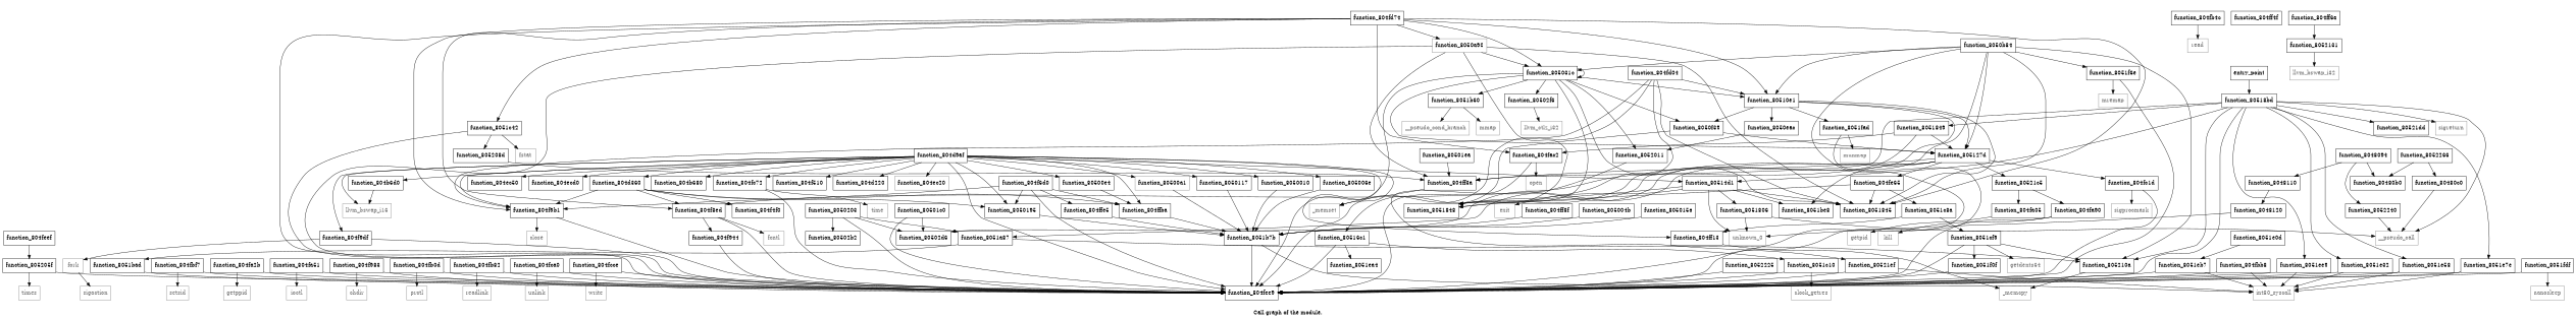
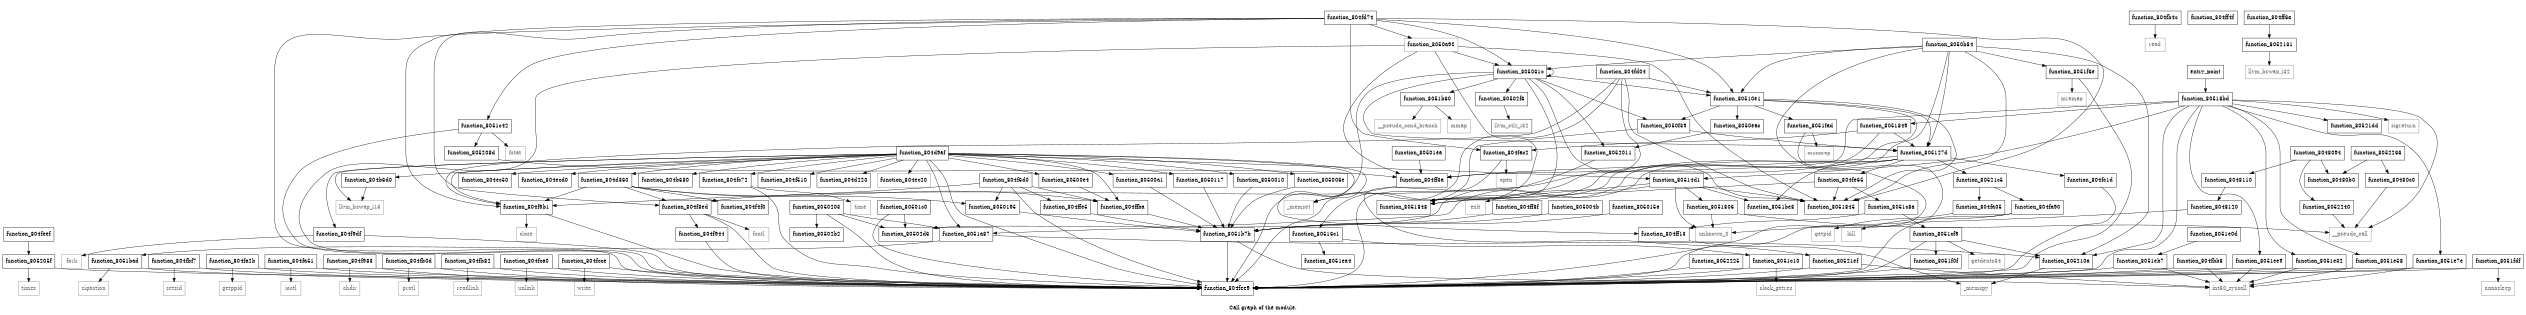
  digraph {
    label="Call graph of the module."
    node [shape=record]
    n1 [label="{function_804ec50}"]
    n2 [label="{function_804ecd0}"]
    n3 [label="{function_804f4f0}"]
    n4 [label="{function_804fbf7}"]
    n5 [label="{function_804fee9}"]
    n6 [color=gray50 fontcolor=gray50 label="{setsid}"]
    n7 [label="{function_804fa2b}"]
    n8 [color=gray50 fontcolor=gray50 label="{getppid}"]
    n9 [label="{function_804f8ed}"]
    n10 [label="{function_804f944}"]
    n11 [color=gray50 fontcolor=gray50 label="{fcntl}"]
    n12 [color=gray50 fontcolor=gray50 label="{int80_syscall}"]
    n13 [label="{function_804f6d0}"]
    n14 [label="{function_804f9b1}"]
    n15 [label="{function_804ffba}"]
    n16 [label="{function_804ffe5}"]
    n17 [label="{function_8050195}"]
    n18 [color=gray50 fontcolor=gray50 label="{close}"]
    n19 [label="{function_8051b7b}"]
    n20 [label="{function_804fa51}"]
    n21 [color=gray50 fontcolor=gray50 label="{ioctl}"]
    n22 [label="{function_804f983}"]
    n23 [color=gray50 fontcolor=gray50 label="{chdir}"]
    n24 [label="{function_804fa90}"]
    n25 [color=gray50 fontcolor=gray50 label="{kill}"]
    n26 [label="{function_804fac2}"]
    n27 [color=gray50 fontcolor=gray50 label="{open}"]
    n28 [label="{function_804f9df}"]
    n29 [color=gray50 fontcolor=gray50 label="{fork}"]
    n30 [label="{function_804fa05}"]
    n31 [color=gray50 fontcolor=gray50 label="{getpid}"]
    n32 [label="{function_804fb0d}"]
    n33 [color=gray50 fontcolor=gray50 label="{prctl}"]
    n34 [label="{function_804fb4c}"]
    n35 [color=gray50 fontcolor=gray50 label="{read}"]
    n36 [label="{function_804fb82}"]
    n37 [color=gray50 fontcolor=gray50 label="{readlink}"]
    n38 [label="{function_804fbb8}"]
    n39 [label="{function_804fc1d}"]
-   n40 [color=gray50 fontcolor=gray50 label="{sigprocmask}"]
    n41 [label="{function_804fc72}"]
    n42 [color=gray50 fontcolor=gray50 label="{time}"]
    n43 [label="{function_804fca0}"]
    n44 [color=gray50 fontcolor=gray50 label="{unlink}"]
    n45 [label="{function_804fcce}"]
    n46 [color=gray50 fontcolor=gray50 label="{write}"]
    n47 [label="{function_804fd04}"]
    n48 [label="{function_80510e1}"]
    n49 [label="{function_8051845}"]
    n50 [label="{function_8051848}"]
    n51 [label="{function_8050f39}"]
    n52 [label="{function_805127d}"]
    n53 [label="{function_8050eac}"]
    n54 [label="{function_8051fad}"]
    n55 [label="{function_804fd74}"]
    n56 [label="{function_805031c}"]
    n57 [color=gray50 label="{function_8050a90}"]
    n58 [label="{function_8051c42}"]
    n59 [label="{function_80502f6}"]
    n60 [label="{function_8051b60}"]
    n61 [label="{function_8052011}"]
    n62 [label="{function_804ff3a}"]
    n63 [label="{function_805208d}"]
    n64 [color=gray50 fontcolor=gray50 label="{fstat}"]
    n65 [label="{function_804fe65}"]
    n66 [label="{function_8051c8a}"]
    n67 [label="{function_804ff13}"]
    n68 [label="{function_8051cf9}"]
    n69 [label="{function_804feef}"]
    n70 [label="{function_805205f}"]
    n71 [color=gray50 fontcolor=gray50 label="{times}"]
    n72 [color=gray50 fontcolor=gray50 label="{_memcpy}"]
    n73 [color=gray50 fontcolor=gray50 label="{_memset}"]
    n74 [label="{function_804ff4f}"]
    n75 [label="{function_804ff6a}"]
    n76 [label="{function_8052131}"]
    n77 [color=gray50 fontcolor=gray50 label="{llvm_bswap_i32}"]
    n78 [label="{function_804ff8f}"]
    n79 [label="{function_8050010}"]
    n80 [label="{function_805004b}"]
    n81 [label="{function_805006e}"]
-   n82 [label="{function_80500a1}" color=gray50]
+   n82 [label="{function_80500a1}"]
    n83 [label="{function_80500e4}"]
    n84 [label="{function_8050117}"]
    n85 [label="{function_805015a}"]
    n86 [label="{function_80501c0}"]
    n87 [label="{function_80502d6}"]
    n88 [label="{function_80501ea}"]
    n89 [label="{function_8050203}"]
    n90 [label="{function_80502b2}"]
    n91 [label="{function_8051a87}"]
    n92 [label="{function_805210a}"]
    n93 [label="{function_8051bad}"]
-   n94 [color=gray50 fontcolor=gray50 label="{llvm_ctlz_i32}"]
+   n94 [color=black fontcolor=gray50 label="{llvm_ctlz_i32}"]
    n95 [label="{function_80516c1}"]
    n96 [label="{function_8051be8}"]
    n97 [label="{function_80521c5}"]
    n98 [color=gray50 fontcolor=gray50 label="{mmap}"]
    n99 [color=gray50 fontcolor=gray50 label="{__pseudo_cond_branch}"]
    n100 [label="{function_80521ef}"]
    n101 [label="{function_8050b84}"]
    n102 [label="{function_8051f6e}"]
    n103 [color=gray50 fontcolor=gray50 label="{mremap}"]
    n104 [label="{function_8051c10}"]
    n105 [label="{function_8051ea4}"]
    n106 [color=gray50 fontcolor=gray50 label="{munmap}"]
    n107 [label="{function_80514d1}"]
    n108 [label="{function_8051806}"]
    n109 [color=gray50 fontcolor=gray50 label="{unknown_0}"]
    n110 [color=gray50 fontcolor=gray50 label="{exit}"]
    n111 [color=gray50 fontcolor=gray50 label="{__pseudo_call}"]
    n112 [color=gray50 fontcolor=gray50 label="{clock_getres}"]
    n113 [label="{function_8051e0d}"]
    n114 [label="{function_8051eb7}"]
    n115 [label="{function_8051849}"]
    n116 [label="{function_80518bd}"]
    n117 [label="{function_8051e32}"]
    n118 [label="{function_8051e58}"]
    n119 [label="{function_8051e7e}"]
    n120 [label="{function_8051ee9}"]
    n121 [label="{function_80521dd}"]
    n122 [color=gray50 fontcolor=gray50 label="{sigreturn}"]
    n123 [color=gray50 fontcolor=gray50 label="{sigaction}"]
    n124 [label="{function_8051f0f}"]
    n125 [color=gray50 fontcolor=gray50 label="{getdents64}"]
    n126 [label="{function_8051fdf}"]
    n127 [color=gray50 fontcolor=gray50 label="{nanosleep}"]
    n128 [label="{function_8052225}"]
    n129 [label="{function_8052240}"]
    n130 [label="{function_8052266}"]
    n131 [label="{function_80480b0}"]
    n132 [label="{function_80480c0}"]
    n133 [color=gray50 fontcolor=gray50 label="{llvm_bswap_i16}"]
    n134 [label="{function_8048094}"]
    n135 [label="{function_8048110}"]
    n136 [label="{function_8048120}"]
    n137 [label="{entry_point}"]
    n138 [label="{function_804b680}"]
    n139 [label="{function_804f510}"]
    n140 [label="{function_804b6d0}"]
    n141 [label="{function_804d220}"]
    n142 [label="{function_804d360}"]
    n143 [label="{function_804d9af}"]
    n144 [color=gray50 label="{function_804ec20}"]
    n4 -> n5
    n4 -> n6
    n7 -> n5
    n7 -> n8
    n9 -> n5
    n9 -> n10
    n9 -> n11
    n10 -> n5
    n13 -> n5
    n13 -> n14
    n13 -> n15
    n13 -> n16
    n13 -> n17
    n14 -> n5
    n14 -> n18
    n15 -> n19
    n16 -> n19
    n17 -> n19
    n19 -> n5
    n19 -> n12
    n20 -> n5
    n20 -> n21
    n22 -> n5
    n22 -> n23
    n24 -> n5
    n24 -> n25
    n26 -> n5
    n26 -> n27
    n28 -> n5
    n28 -> n29
    n30 -> n31
    n32 -> n5
    n32 -> n33
    n34 -> n35
    n36 -> n5
    n36 -> n37
    n38 -> n5
    n38 -> n12
    n39 -> n5
-   n39 -> n40
    n41 -> n5
    n41 -> n42
    n43 -> n5
    n43 -> n44
    n45 -> n5
    n45 -> n46
    n47 -> n5
    n47 -> n14
    n47 -> n48
    n47 -> n49
    n47 -> n50
    n48 -> n49
    n48 -> n50
    n48 -> n51
    n48 -> n52
    n48 -> n53
    n48 -> n54
    n51 -> n52
    n51 -> n95
    n52 -> n39
    n52 -> n62
    n52 -> n65
    n52 -> n87
    n52 -> n91
    n52 -> n96
    n52 -> n97
    n53 -> n61
    n54 -> n5
    n54 -> n106
    n55 -> n5
    n55 -> n9
    n55 -> n14
    n55 -> n26
    n55 -> n48
    n55 -> n49
    n55 -> n56
    n55 -> n57
    n55 -> n58
    n56 -> n5
    n56 -> n48
    n56 -> n49
    n56 -> n50
    n56 -> n51
    n56 -> n52
    n56 -> n56
    n56 -> n59
    n56 -> n60
    n56 -> n61
    n57 -> n5
    n57 -> n49
    n57 -> n50
    n57 -> n56
    n57 -> n62
    n58 -> n5
    n58 -> n63
    n58 -> n64
    n59 -> n94
    n60 -> n98
    n60 -> n99
    n61 -> n100
    n62 -> n73
    n63 -> n62
    n65 -> n49
    n65 -> n50
    n65 -> n66
    n66 -> n67
    n66 -> n68
    n67 -> n72
    n68 -> n5
    n68 -> n92
    n68 -> n124
    n68 -> n125
    n69 -> n70
    n70 -> n5
    n70 -> n71
    n75 -> n76
    n76 -> n77
    n78 -> n19
    n79 -> n19
    n80 -> n19
    n81 -> n19
    n82 -> n19
    n83 -> n15
    n84 -> n19
    n85 -> n19
    n86 -> n5
    n86 -> n87
    n88 -> n62
    n89 -> n5
    n89 -> n87
    n89 -> n90
    n89 -> n91
    n91 -> n92
    n91 -> n93
    n92 -> n72
    n93 -> n5
-   n29 -> n123
-   n95 -> n5
+   n93 -> n123
    n95 -> n104
    n95 -> n105
    n97 -> n24
    n97 -> n30
    n100 -> n5
    n100 -> n12
    n101 -> n5
    n101 -> n48
    n101 -> n49
    n101 -> n50
    n101 -> n52
    n101 -> n56
    n101 -> n92
    n101 -> n102
    n102 -> n5
    n102 -> n103
    n104 -> n5
    n104 -> n112
    n107 -> n49
    n107 -> n50
    n107 -> n96
    n107 -> n108
    n107 -> n109
    n107 -> n110
    n108 -> n109
    n108 -> n111
    n113 -> n114
    n114 -> n5
    n114 -> n12
    n115 -> n9
    n115 -> n26
    n115 -> n52
    n116 -> n5
    n116 -> n62
    n116 -> n92
    n116 -> n107
    n116 -> n111
    n116 -> n115
    n116 -> n117
    n116 -> n118
    n116 -> n119
    n116 -> n120
    n116 -> n121
    n116 -> n122
    n117 -> n5
    n117 -> n12
    n118 -> n5
    n118 -> n12
    n119 -> n5
    n119 -> n12
    n120 -> n5
    n120 -> n12
    n124 -> n5
    n126 -> n5
    n126 -> n127
    n128 -> n5
    n129 -> n111
    n130 -> n131
    n130 -> n132
    n132 -> n111
    n134 -> n129
    n134 -> n131
    n134 -> n135
    n135 -> n136
    n136 -> n109
    n137 -> n116
    n140 -> n133
    n142 -> n3
    n142 -> n9
    n142 -> n14
    n142 -> n15
    n142 -> n17
    n143 -> n1
    n143 -> n2
    n143 -> n5
    n143 -> n14
    n143 -> n15
-   n143 -> n17
+   n143 -> n91
    n143 -> n28
    n143 -> n41
    n143 -> n67
    n143 -> n73
    n143 -> n79
    n143 -> n81
    n143 -> n82
    n143 -> n83
    n143 -> n84
    n143 -> n107
    n143 -> n133
    n143 -> n138
    n143 -> n139
    n143 -> n140
    n143 -> n141
    n143 -> n142
    n143 -> n144
  }
